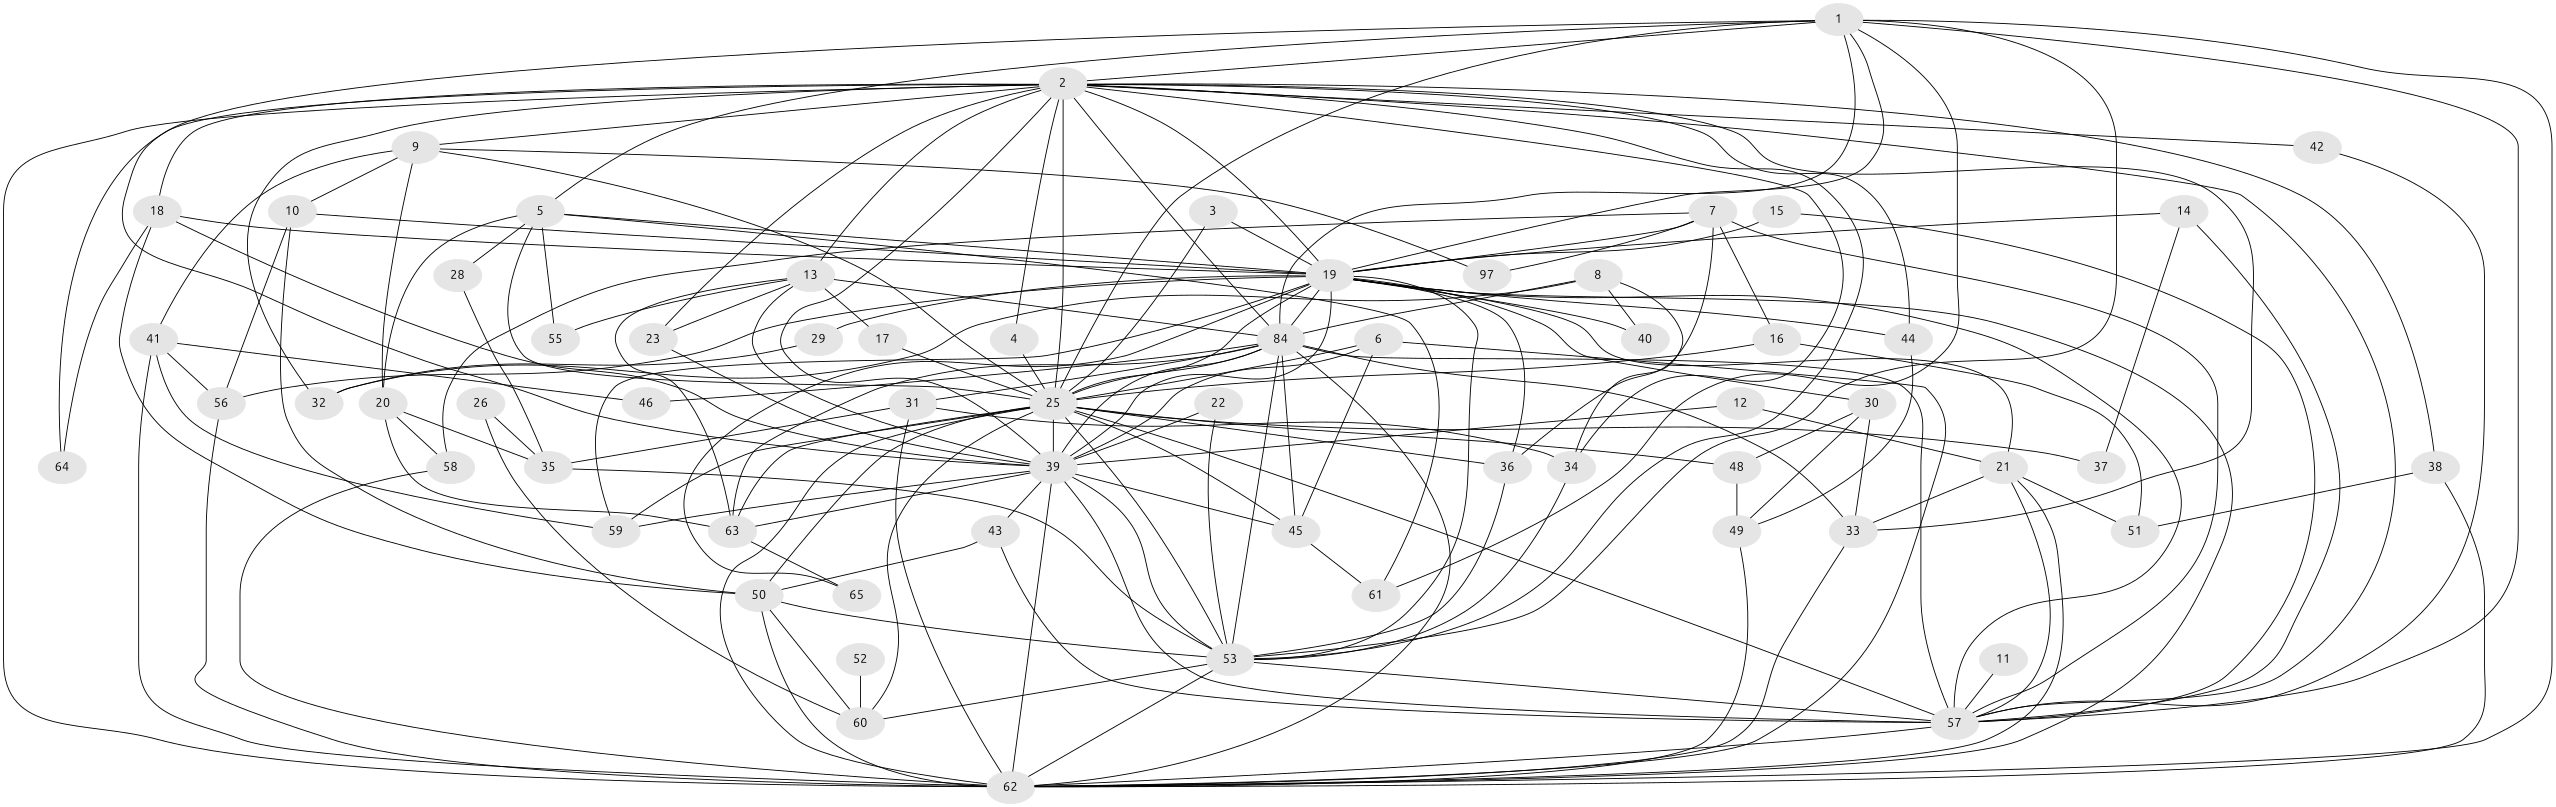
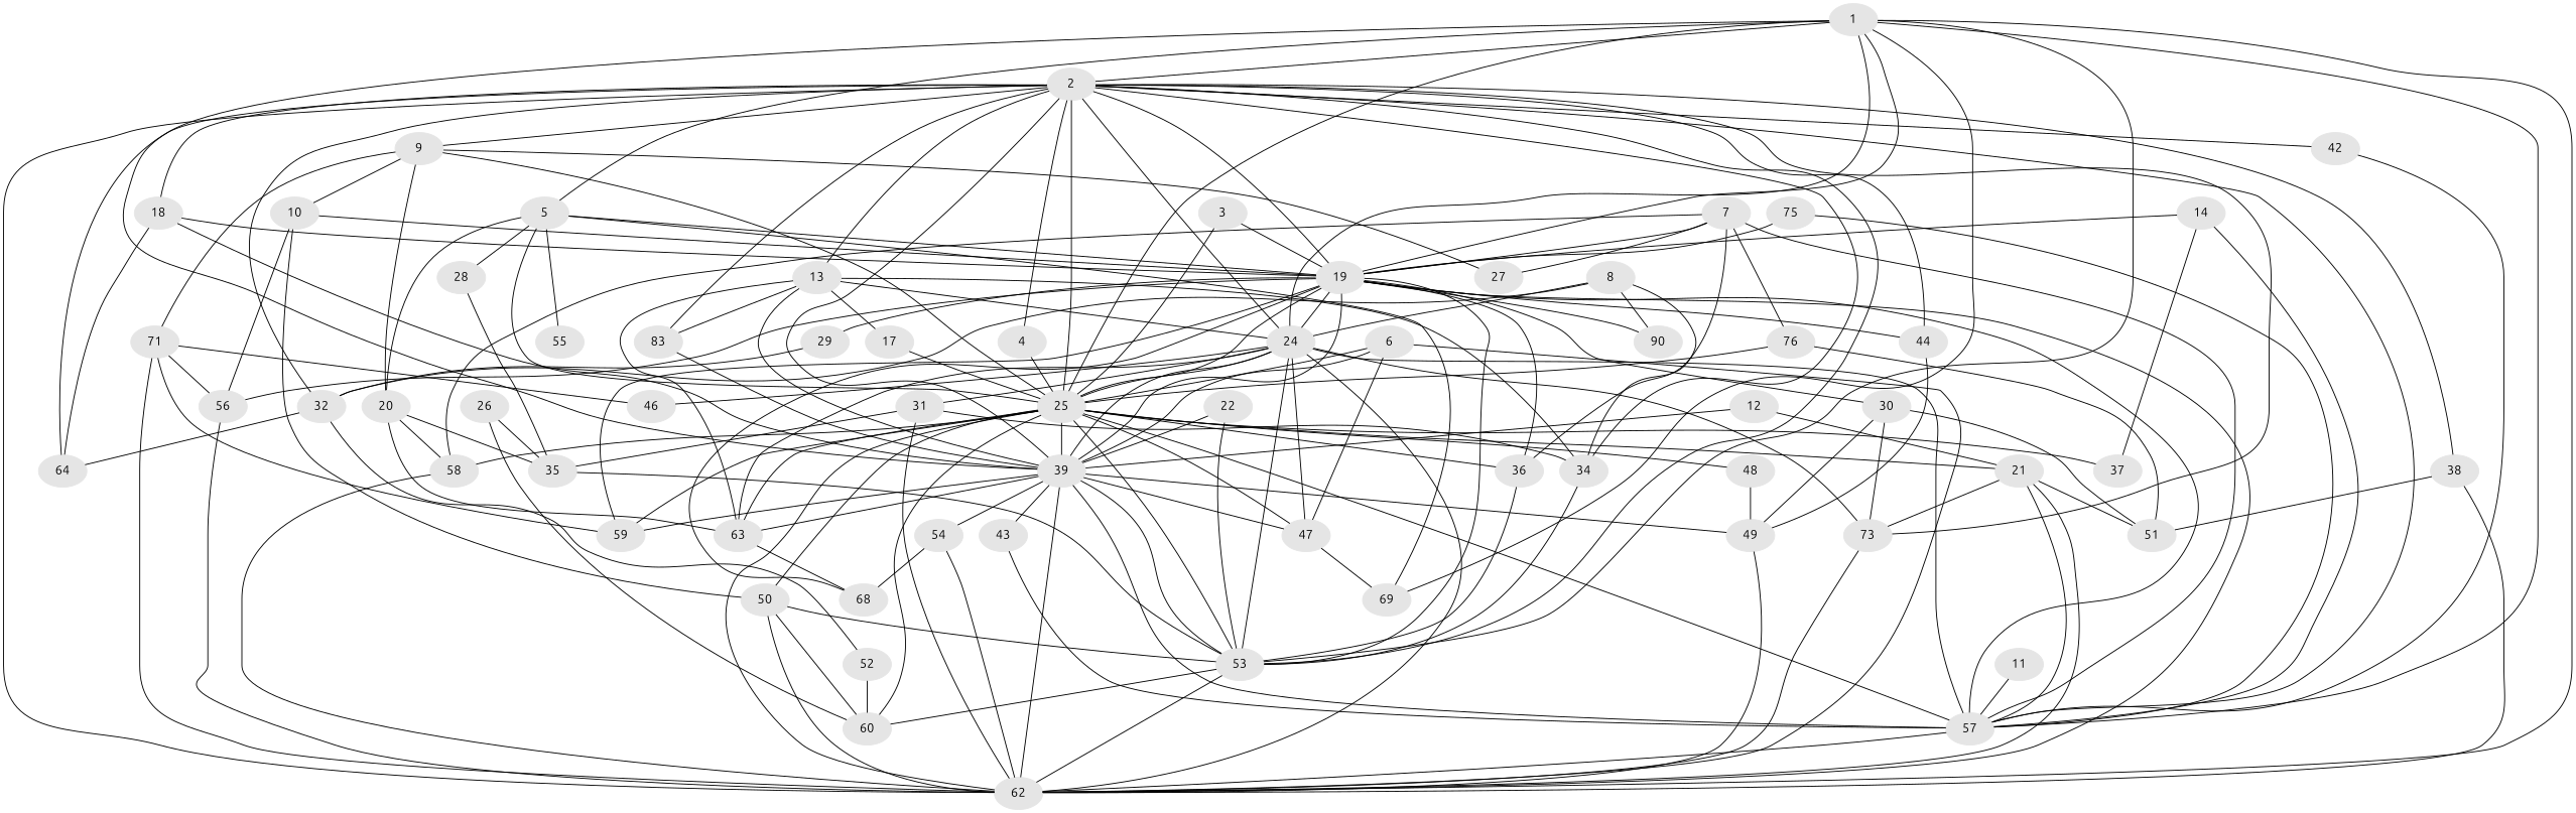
  graph {
    fontname=Ubuntu
    node [color=gray90 fontname=Ubuntu style=filled]
    edge [fontname=Ubuntu weight=1.0]
    1
    2
    5
    19
-   24 [label=84]
+   24
    25
    39
    53
    57
-   61
+   61 [label=69]
    62
    4
    9
    13
    18
-   23
+   23 [label=83]
    32
-   33
+   33 [label=73]
    34
    38
    42
    44
    64
    20
    28
    55
    36
-   40
+   40 [label=90]
    56
    21
    29
    30
    59
-   65
-   45
+   65 [label=68]
+   45 [label=47]
    63
    31
    46
    58
    50
    37
    48
    60
    49
    43
-   41
-   27 [label=97]
+   54
+   41 [label=71]
+   27
    10
    17
    52
    51
    3
    35
    6
    7
-   16
+   16 [label=76]
    8
    11
    12
    14
-   15
+   15 [label=75]
    22
    26
    1 -- 2 [weight=2.0]
    1 -- 5
    1 -- 19
    1 -- 24
    1 -- 25 [weight=2.0]
    1 -- 39
    1 -- 53
    1 -- 57
    1 -- 61
    1 -- 62
    2 -- 19
    2 -- 24 [weight=2.0]
    2 -- 25 [weight=3.0]
    2 -- 39
    2 -- 53
    2 -- 57
    2 -- 62 [weight=2.0]
    2 -- 4
    2 -- 9
    2 -- 13
    2 -- 18
    2 -- 23
    2 -- 32
    2 -- 33
    2 -- 34
    2 -- 38
    2 -- 42
    2 -- 44
    2 -- 64 [weight=2.0]
    5 -- 19
    5 -- 25
    5 -- 61
    5 -- 20
    5 -- 28
    5 -- 55
    19 -- 24 [weight=2.0]
    19 -- 25 [weight=5.0]
    19 -- 39
    19 -- 53
    19 -- 57 [weight=2.0]
    19 -- 62
    19 -- 44
    19 -- 36
    19 -- 40
    19 -- 56
-   19 -- 21
+   25 -- 21
    19 -- 29
    19 -- 30
    19 -- 59
    19 -- 65
    24 -- 25 [weight=2.0]
    24 -- 39
    24 -- 53 [weight=2.0]
    24 -- 57
    24 -- 62
    24 -- 33
    24 -- 45
    24 -- 63
    24 -- 31
    24 -- 46
    25 -- 39 [weight=2.0]
    25 -- 53 [weight=2.0]
    25 -- 57 [weight=3.0]
    25 -- 62 [weight=3.0]
    25 -- 36 [weight=2.0]
    25 -- 59
    25 -- 45
    25 -- 63
+   25 -- 58
    25 -- 50
    25 -- 37
    25 -- 48
    25 -- 60
    39 -- 53 [weight=2.0]
    39 -- 57
    39 -- 62
    39 -- 59
    39 -- 45
    39 -- 63
+   39 -- 49
    39 -- 43
-   53 -- 57 [weight=2.0]
+   39 -- 54
    53 -- 62
    53 -- 60
    57 -- 62
    4 -- 25 [weight=2.0]
    9 -- 25
    9 -- 20
    9 -- 41
    9 -- 27
    9 -- 10
    13 -- 24
    13 -- 39
    13 -- 23
-   13 -- 55
+   13 -- 34
    13 -- 63
    13 -- 17
    18 -- 19
    18 -- 39 [weight=2.0]
    18 -- 64
-   18 -- 50
    23 -- 39
+   32 -- 64
+   32 -- 52
    33 -- 62
    34 -- 53 [weight=2.0]
    38 -- 62
    38 -- 51
    42 -- 57
    44 -- 49
    20 -- 63
    20 -- 58
    20 -- 35
    28 -- 35
    36 -- 53
    56 -- 62
    21 -- 57 [weight=2.0]
    21 -- 62 [weight=2.0]
    21 -- 33
    21 -- 51
    29 -- 32
    30 -- 33
-   30 -- 48
+   30 -- 51
    30 -- 49
    45 -- 61
    63 -- 65
    31 -- 62
    31 -- 34
    31 -- 35
    58 -- 62
    50 -- 53
    50 -- 62
    50 -- 60
    48 -- 49
    49 -- 62
    43 -- 57
-   43 -- 50
+   54 -- 62
+   54 -- 65
    41 -- 62
    41 -- 56
    41 -- 59
    41 -- 46
    10 -- 19
    10 -- 56
    10 -- 50
    17 -- 25
    52 -- 60
    3 -- 19
    3 -- 25
    35 -- 53
    6 -- 25
    6 -- 39
    6 -- 62
    6 -- 45
    7 -- 19
    7 -- 57
    7 -- 36
    7 -- 58
    7 -- 27
    7 -- 16
    16 -- 25
    16 -- 51
    8 -- 24
    8 -- 32
    8 -- 34
    8 -- 40
    11 -- 57
    12 -- 39
    12 -- 21
    14 -- 19
    14 -- 57
    14 -- 37
    15 -- 19
    15 -- 57
    22 -- 39
    22 -- 53 [weight=2.0]
    26 -- 60
    26 -- 35
  }
